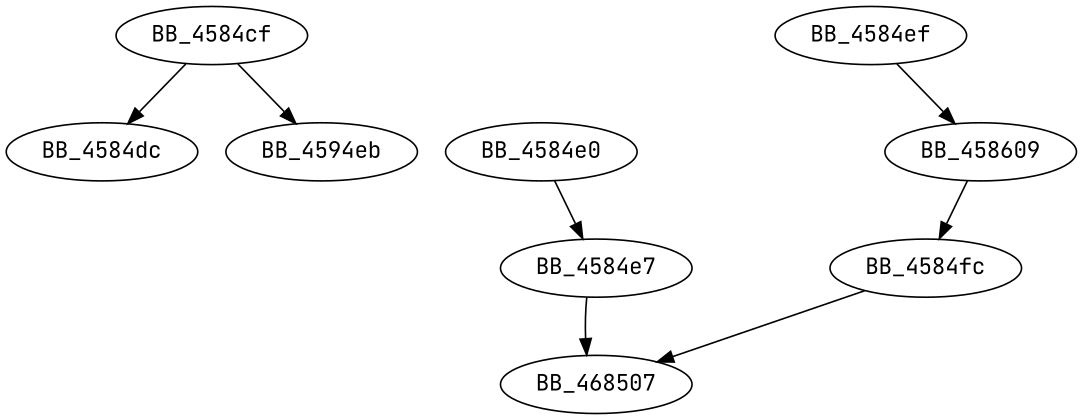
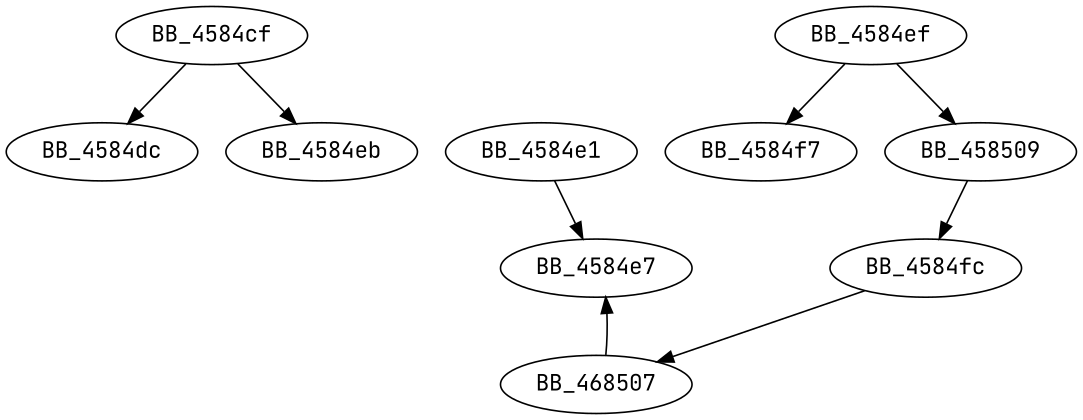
  digraph {
    fontname="JetBrains Mono"
    node [fontname="JetBrains Mono"]
    edge [fontname="JetBrains Mono"]
    BB_4584cf
    BB_4584dc
-   BB_4584eb [label=BB_4594eb]
-   BB_4584e1 [label=BB_4584e0]
+   BB_4584eb
+   BB_4584e1
    BB_4584e7
    BB_4584ef
-   BB_458509 [label=BB_458609]
+   BB_4584f7
+   BB_458509
    BB_4584fc
    n10 [label=BB_468507]
    BB_4584cf -> BB_4584dc
    BB_4584cf -> BB_4584eb
    BB_4584e1 -> BB_4584e7
+   BB_4584ef -> BB_4584f7
    BB_4584ef -> BB_458509
    BB_458509 -> BB_4584fc
    BB_4584fc -> n10
-   BB_4584e7 -> n10
+   n10 -> BB_4584e7
  }
